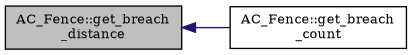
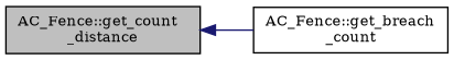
  digraph {
    rankdir=LR
    fontname="DejaVu Serif"
    node [color=black fontname="DejaVu Serif" fontsize=10 shape=record style=filled]
-   n1 [fillcolor=grey75 fontcolor=black height=0.2 label="AC_Fence::get_breach\l_distance" width=0.4]
+   n1 [fillcolor=grey75 fontcolor=black height=0.2 label="AC_Fence::get_count\l_distance" width=0.4]
    n2 [fillcolor=white height=0.2 label="AC_Fence::get_breach\l_count" width=0.4]
    n1 -> n2 [color=midnightblue dir=back fontname="DejaVu Serif" fontsize=10 labelfontname=Helvetica labelfontsize=10 style=solid]
  }
